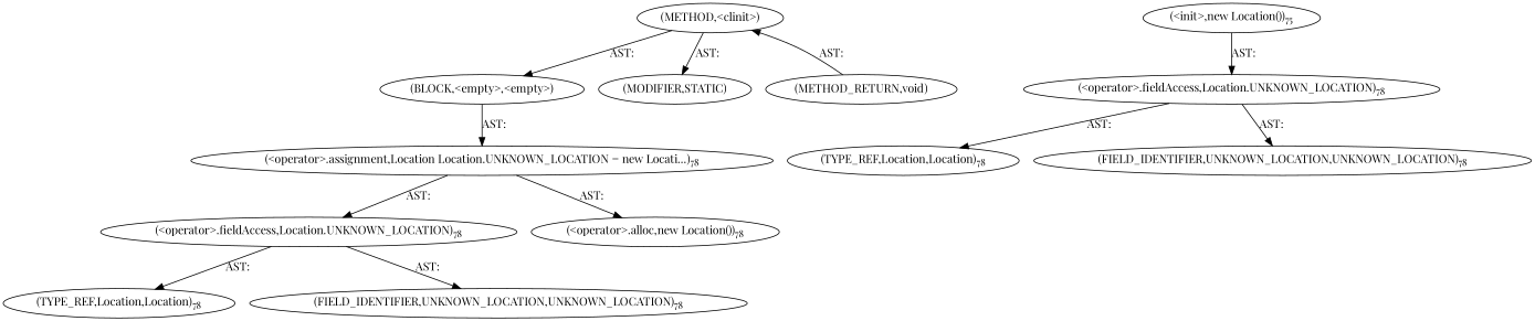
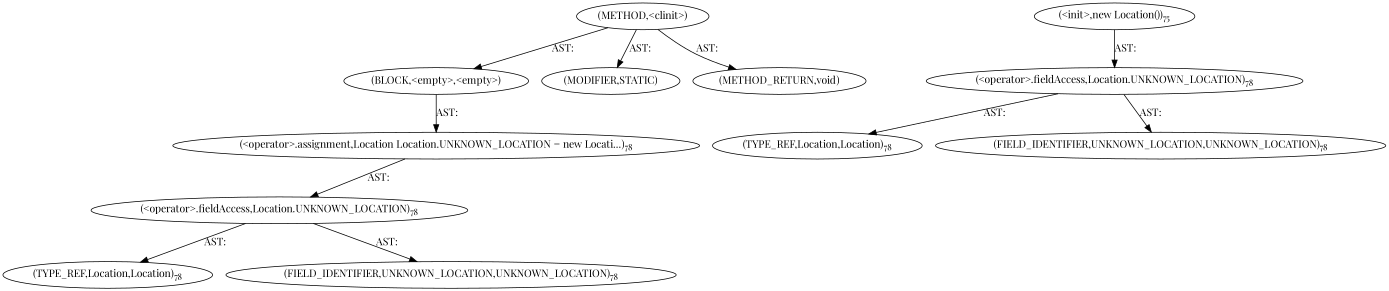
  digraph {
    fontname="Playfair Display"
    node [fontname="Playfair Display"]
    edge [fontname="Playfair Display"]
    n1 [label=<(METHOD,&lt;clinit&gt;)>]
    n2 [label=<(BLOCK,&lt;empty&gt;,&lt;empty&gt;)>]
    n3 [label=<(MODIFIER,STATIC)>]
    n4 [label=<(METHOD_RETURN,void)>]
    n5 [label=<(&lt;operator&gt;.assignment,Location Location.UNKNOWN_LOCATION = new Locati...)<SUB>78</SUB>>]
    n6 [label=<(&lt;operator&gt;.fieldAccess,Location.UNKNOWN_LOCATION)<SUB>78</SUB>>]
-   n7 [label=<(&lt;operator&gt;.alloc,new Location())<SUB>78</SUB>>]
    n8 [label=<(&lt;init&gt;,new Location())<SUB>75</SUB>>]
    n9 [label=<(&lt;operator&gt;.fieldAccess,Location.UNKNOWN_LOCATION)<SUB>78</SUB>>]
    n10 [label=<(TYPE_REF,Location,Location)<SUB>78</SUB>>]
    n11 [label=<(FIELD_IDENTIFIER,UNKNOWN_LOCATION,UNKNOWN_LOCATION)<SUB>78</SUB>>]
    n12 [label=<(TYPE_REF,Location,Location)<SUB>78</SUB>>]
    n13 [label=<(FIELD_IDENTIFIER,UNKNOWN_LOCATION,UNKNOWN_LOCATION)<SUB>78</SUB>>]
    n1 -> n2 [label="AST: "]
    n1 -> n3 [label="AST: "]
-   n4 -> n1 [label="AST: "]
+   n1 -> n4 [label="AST: "]
    n2 -> n5 [label="AST: "]
    n5 -> n6 [label="AST: "]
-   n5 -> n7 [label="AST: "]
    n6 -> n10 [label="AST: "]
    n6 -> n11 [label="AST: "]
    n8 -> n9 [label="AST: "]
    n9 -> n12 [label="AST: "]
    n9 -> n13 [label="AST: "]
  }
